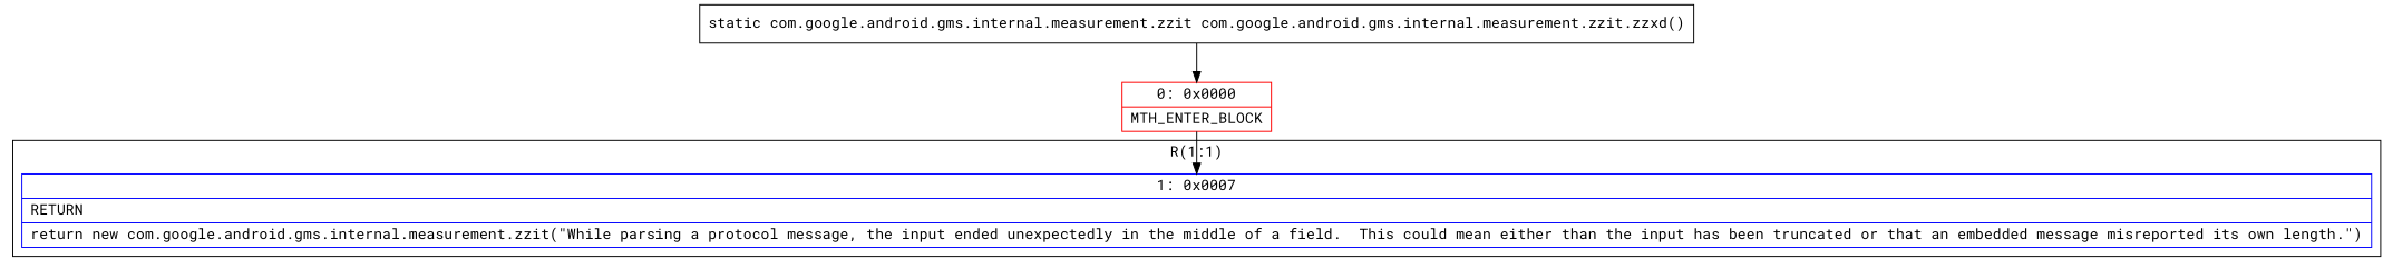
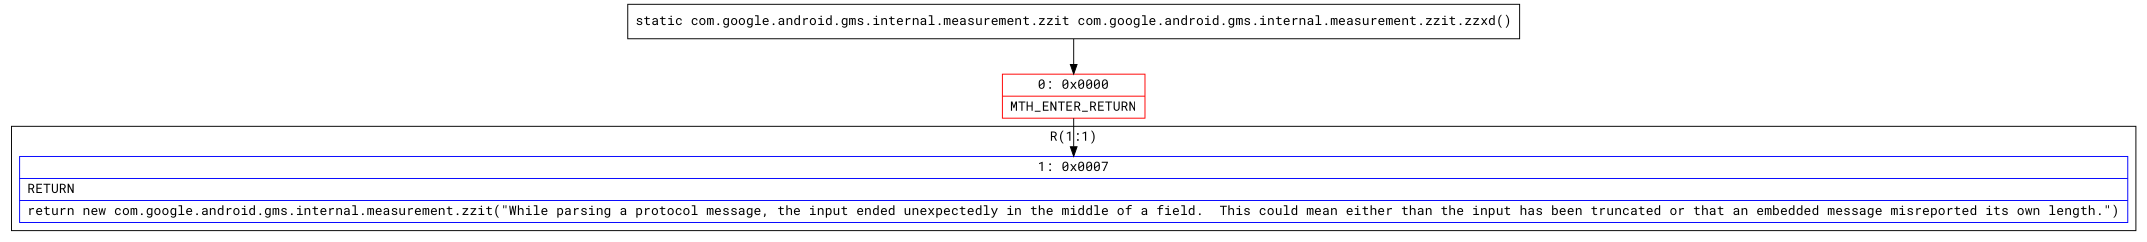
  digraph {
    fontname="Roboto Mono"
    node [shape=record fontname="Roboto Mono"]
    edge [fontname="Roboto Mono"]
    n1 [color=blue label="{1\:\ 0x0007|RETURN\l|return new com.google.android.gms.internal.measurement.zzit(\"While parsing a protocol message, the input ended unexpectedly in the middle of a field.  This could mean either than the input has been truncated or that an embedded message misreported its own length.\")\l}"]
-   n2 [color=red label="{0\:\ 0x0000|MTH_ENTER_BLOCK\l}"]
+   n2 [color=red label="{0\:\ 0x0000|MTH_ENTER_RETURN\l}"]
    n3 [label="{static com.google.android.gms.internal.measurement.zzit com.google.android.gms.internal.measurement.zzit.zzxd() }"]
    subgraph cluster_1 {
      label="R(1:1)"
      n1
    }
    n2 -> n1
    n3 -> n2
  }
